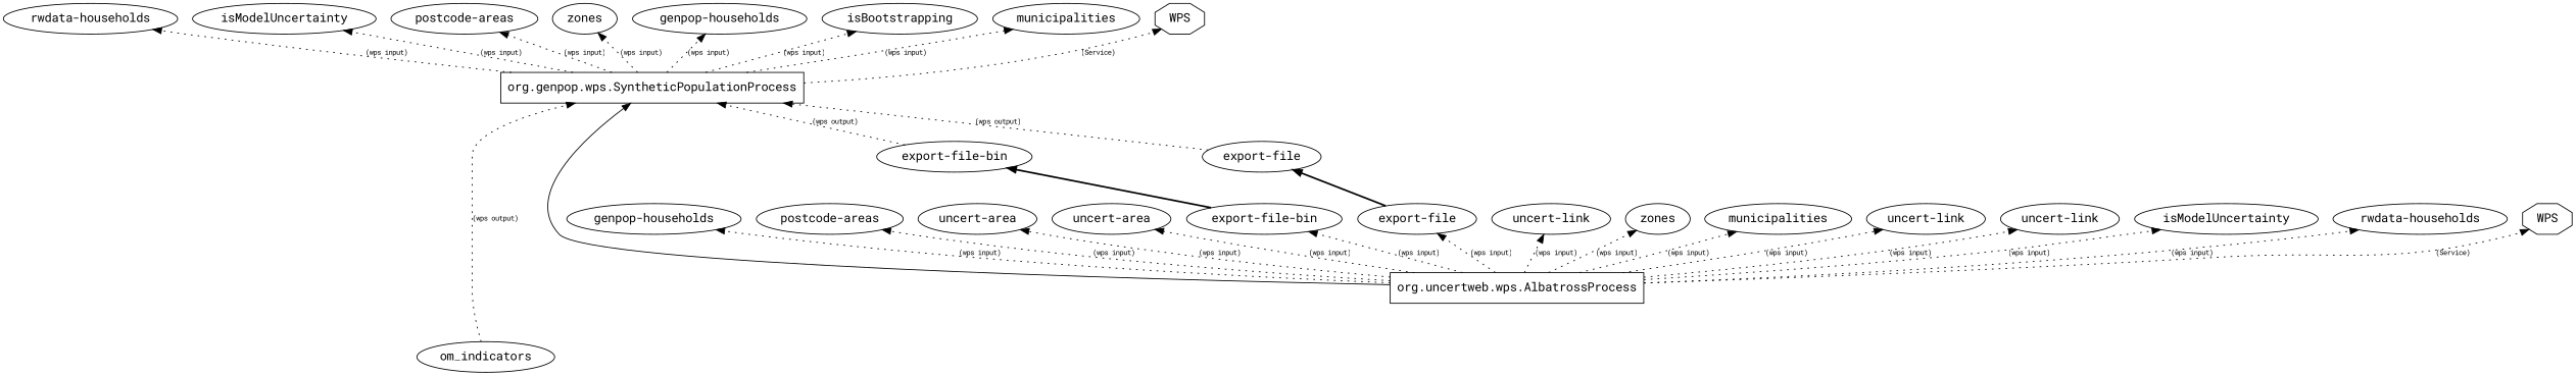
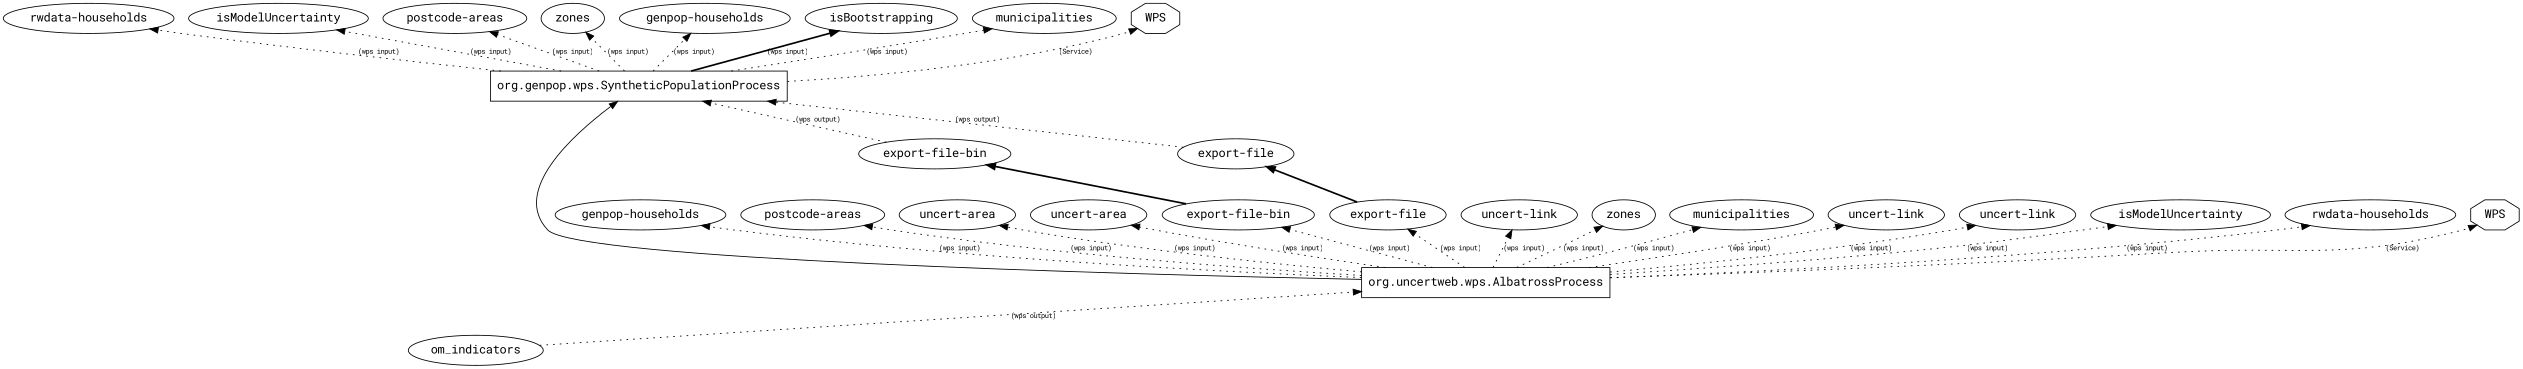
  digraph {
    fontname="Roboto Mono"
    rankdir=BT
    node [fontname="Roboto Mono"]
    edge [color=black fontcolor=black fontname="Roboto Mono" fontsize=8 style=dotted]
    n1 [label="org.genpop.wps.SyntheticPopulationProcess" shape=polygon sides=4]
    n2 [label="rwdata-households"]
    n3 [label=isModelUncertainty]
    n4 [label="postcode-areas"]
    n5 [label=zones]
    n6 [label="genpop-households"]
    n7 [label=isBootstrapping]
    n8 [label=municipalities]
    n9 [label=WPS shape=polygon sides=8]
    n10 [label="org.uncertweb.wps.AlbatrossProcess" shape=polygon sides=4]
    n11 [label="genpop-households"]
    n12 [label="postcode-areas"]
    n13 [label="uncert-area"]
    n14 [label="uncert-area"]
    n15 [label="export-file-bin"]
    n16 [label="export-file"]
    n17 [label="uncert-link"]
    n18 [label=zones]
    n19 [label=municipalities]
    n20 [label="uncert-link"]
    n21 [label="uncert-link"]
    n22 [label=isModelUncertainty]
    n23 [label="rwdata-households"]
    n24 [label=WPS shape=polygon sides=8]
    n25 [label="export-file-bin"]
    n26 [label="export-file"]
    n27 [label=om_indicators]
    n1 -> n2 [label="(wps input)"]
    n1 -> n3 [label="(wps input)"]
    n1 -> n4 [label="(wps input)"]
    n1 -> n5 [label="(wps input)"]
    n1 -> n6 [label="(wps input)"]
-   n1 -> n7 [label="(wps input)"]
+   n1 -> n7 [label="(wps input)" style=bold]
    n1 -> n8 [label="(wps input)"]
    n1 -> n9 [label="(Service)"]
    n10 -> n1 [style=filled fontsize=""]
    n10 -> n11 [label="(wps input)"]
    n10 -> n12 [label="(wps input)"]
    n10 -> n13 [label="(wps input)"]
    n10 -> n14 [label="(wps input)"]
    n10 -> n15 [label="(wps input)"]
    n10 -> n16 [label="(wps input)"]
    n10 -> n17 [label="(wps input)"]
    n10 -> n18 [label="(wps input)"]
    n10 -> n19 [label="(wps input)"]
    n10 -> n20 [label="(wps input)"]
    n10 -> n21 [label="(wps input)"]
    n10 -> n22 [label="(wps input)"]
    n10 -> n23 [label="(wps input)"]
    n10 -> n24 [label="(Service)"]
    n15 -> n25 [style=bold fontsize=""]
    n16 -> n26 [style=bold fontsize=""]
    n25 -> n1 [label="(wps output)"]
    n26 -> n1 [label="(wps output)"]
-   n27 -> n1 [label="(wps output)"]
+   n27 -> n10 [label="(wps output)"]
  }
